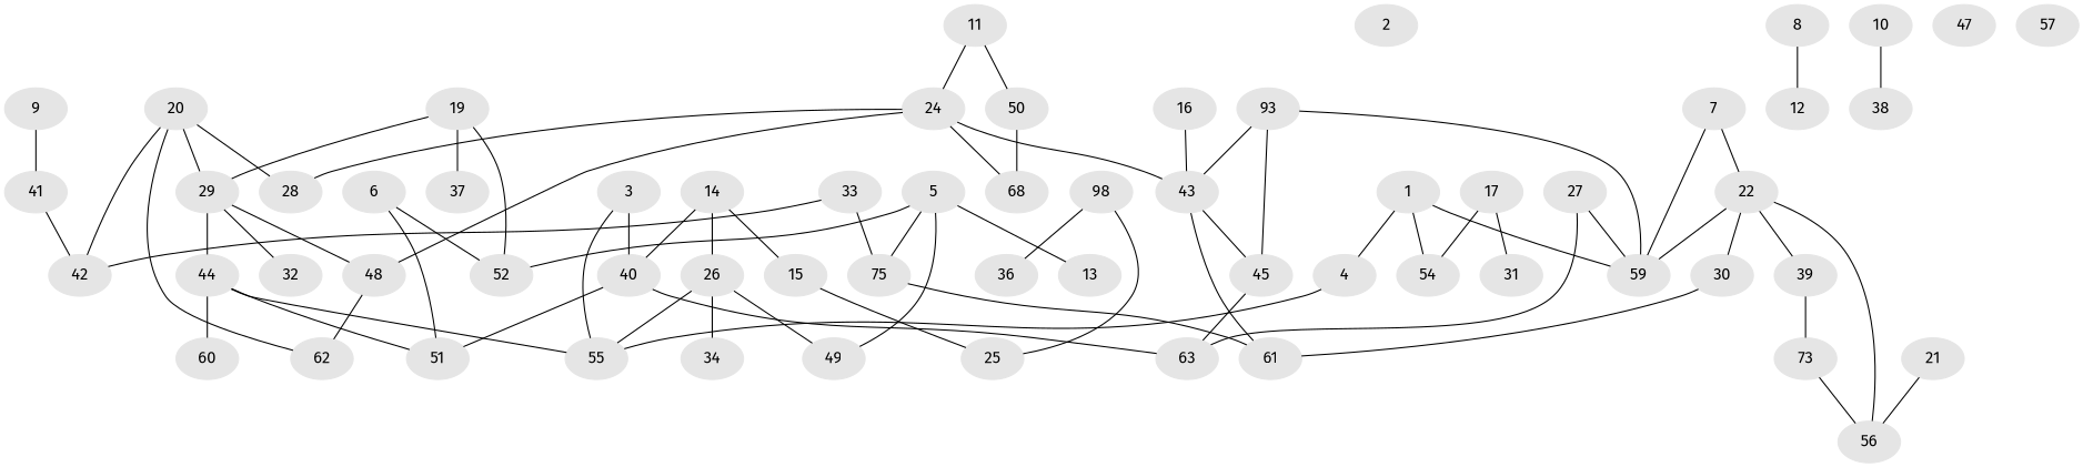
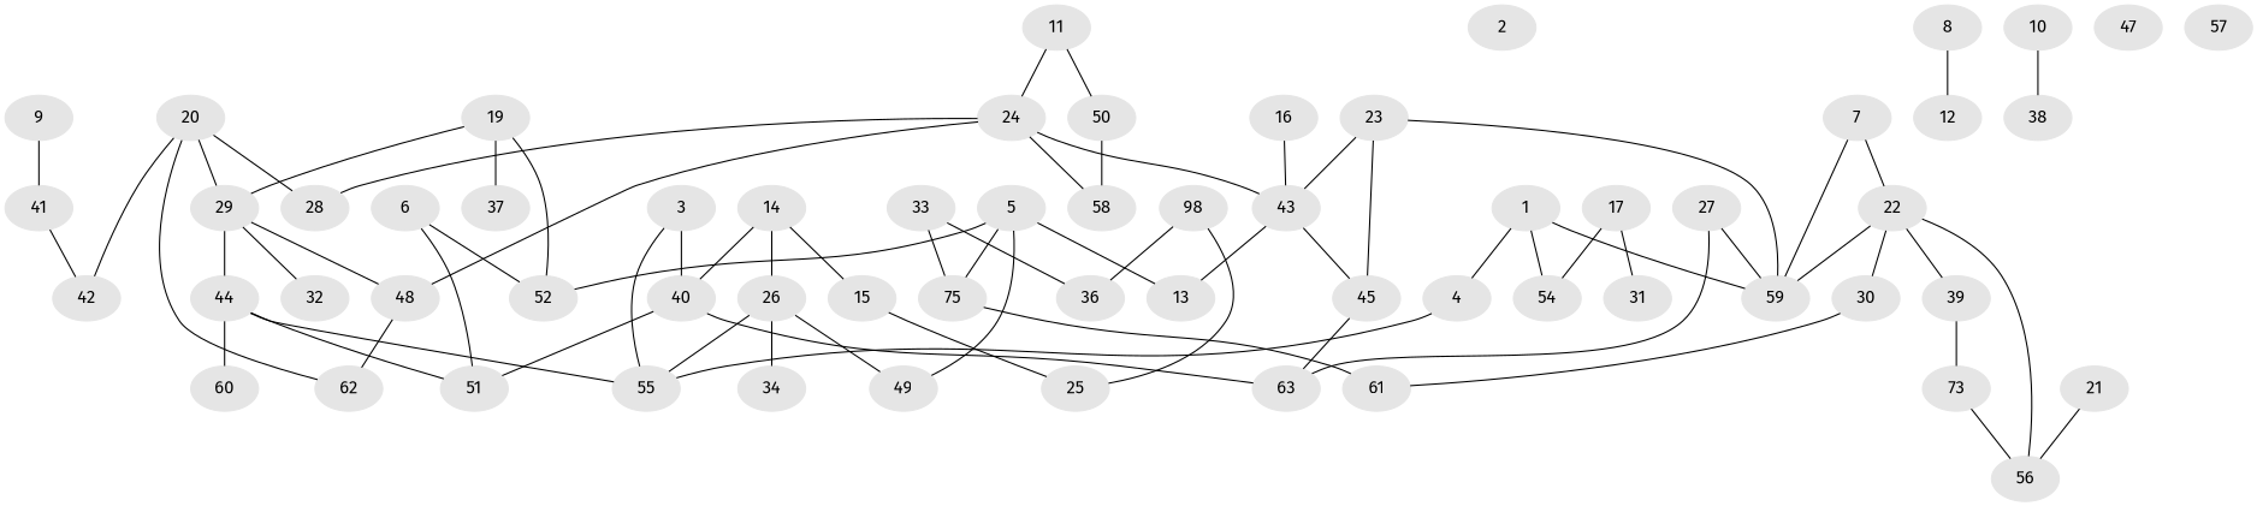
  graph {
    fontname="Fira Sans"
    node [color=gray90 fontname="Fira Sans" style=filled]
    edge [fontname="Fira Sans"]
    1
    4
    54
    59
    55
    2
    3
    40
    51
    63
    5
    13
    n13 [label=75]
    49
    52
    61
    6
    7
    22
    56
    30
    39
    8
    12
    9
    41
    42
    10
    38
    11
    24
    50
    43
    28
    48
-   58 [label=68]
+   58
    14
    15
    26
    25
    34
    16
    45
    17
    31
    n46 [label=98]
    36
    19
    29
    37
    32
    44
    20
    62
    21
    n56 [label=73]
-   23 [label=93]
+   23
    27
    60
    33
    47
    57
    1 -- 4
    1 -- 54
    1 -- 59
    4 -- 55
    3 -- 55
    3 -- 40
    40 -- 51
    40 -- 63
    5 -- 13
    5 -- n13
    5 -- 49
    5 -- 52
    n13 -- 61
    6 -- 51
    6 -- 52
    7 -- 59
    7 -- 22
    22 -- 59
    22 -- 56
    22 -- 30
    22 -- 39
    30 -- 61
    39 -- n56
    8 -- 12
    9 -- 41
    41 -- 42
    10 -- 38
    11 -- 24
    11 -- 50
    24 -- 43
    24 -- 28
    24 -- 48
    24 -- 58
    50 -- 58
-   43 -- 61
+   43 -- 13
    43 -- 45
    48 -- 62
    14 -- 40
    14 -- 15
    14 -- 26
    15 -- 25
    26 -- 55
    26 -- 49
    26 -- 34
    16 -- 43
    45 -- 63
    17 -- 54
    17 -- 31
    n46 -- 25
    n46 -- 36
    19 -- 52
    19 -- 29
    19 -- 37
    29 -- 48
    29 -- 32
    29 -- 44
    44 -- 55
    44 -- 51
    44 -- 60
    20 -- 42
    20 -- 28
    20 -- 29
    20 -- 62
    21 -- 56
    n56 -- 56
    23 -- 59
    23 -- 43
    23 -- 45
    27 -- 59
    27 -- 63
    33 -- n13
-   33 -- 42
+   33 -- 36
  }
